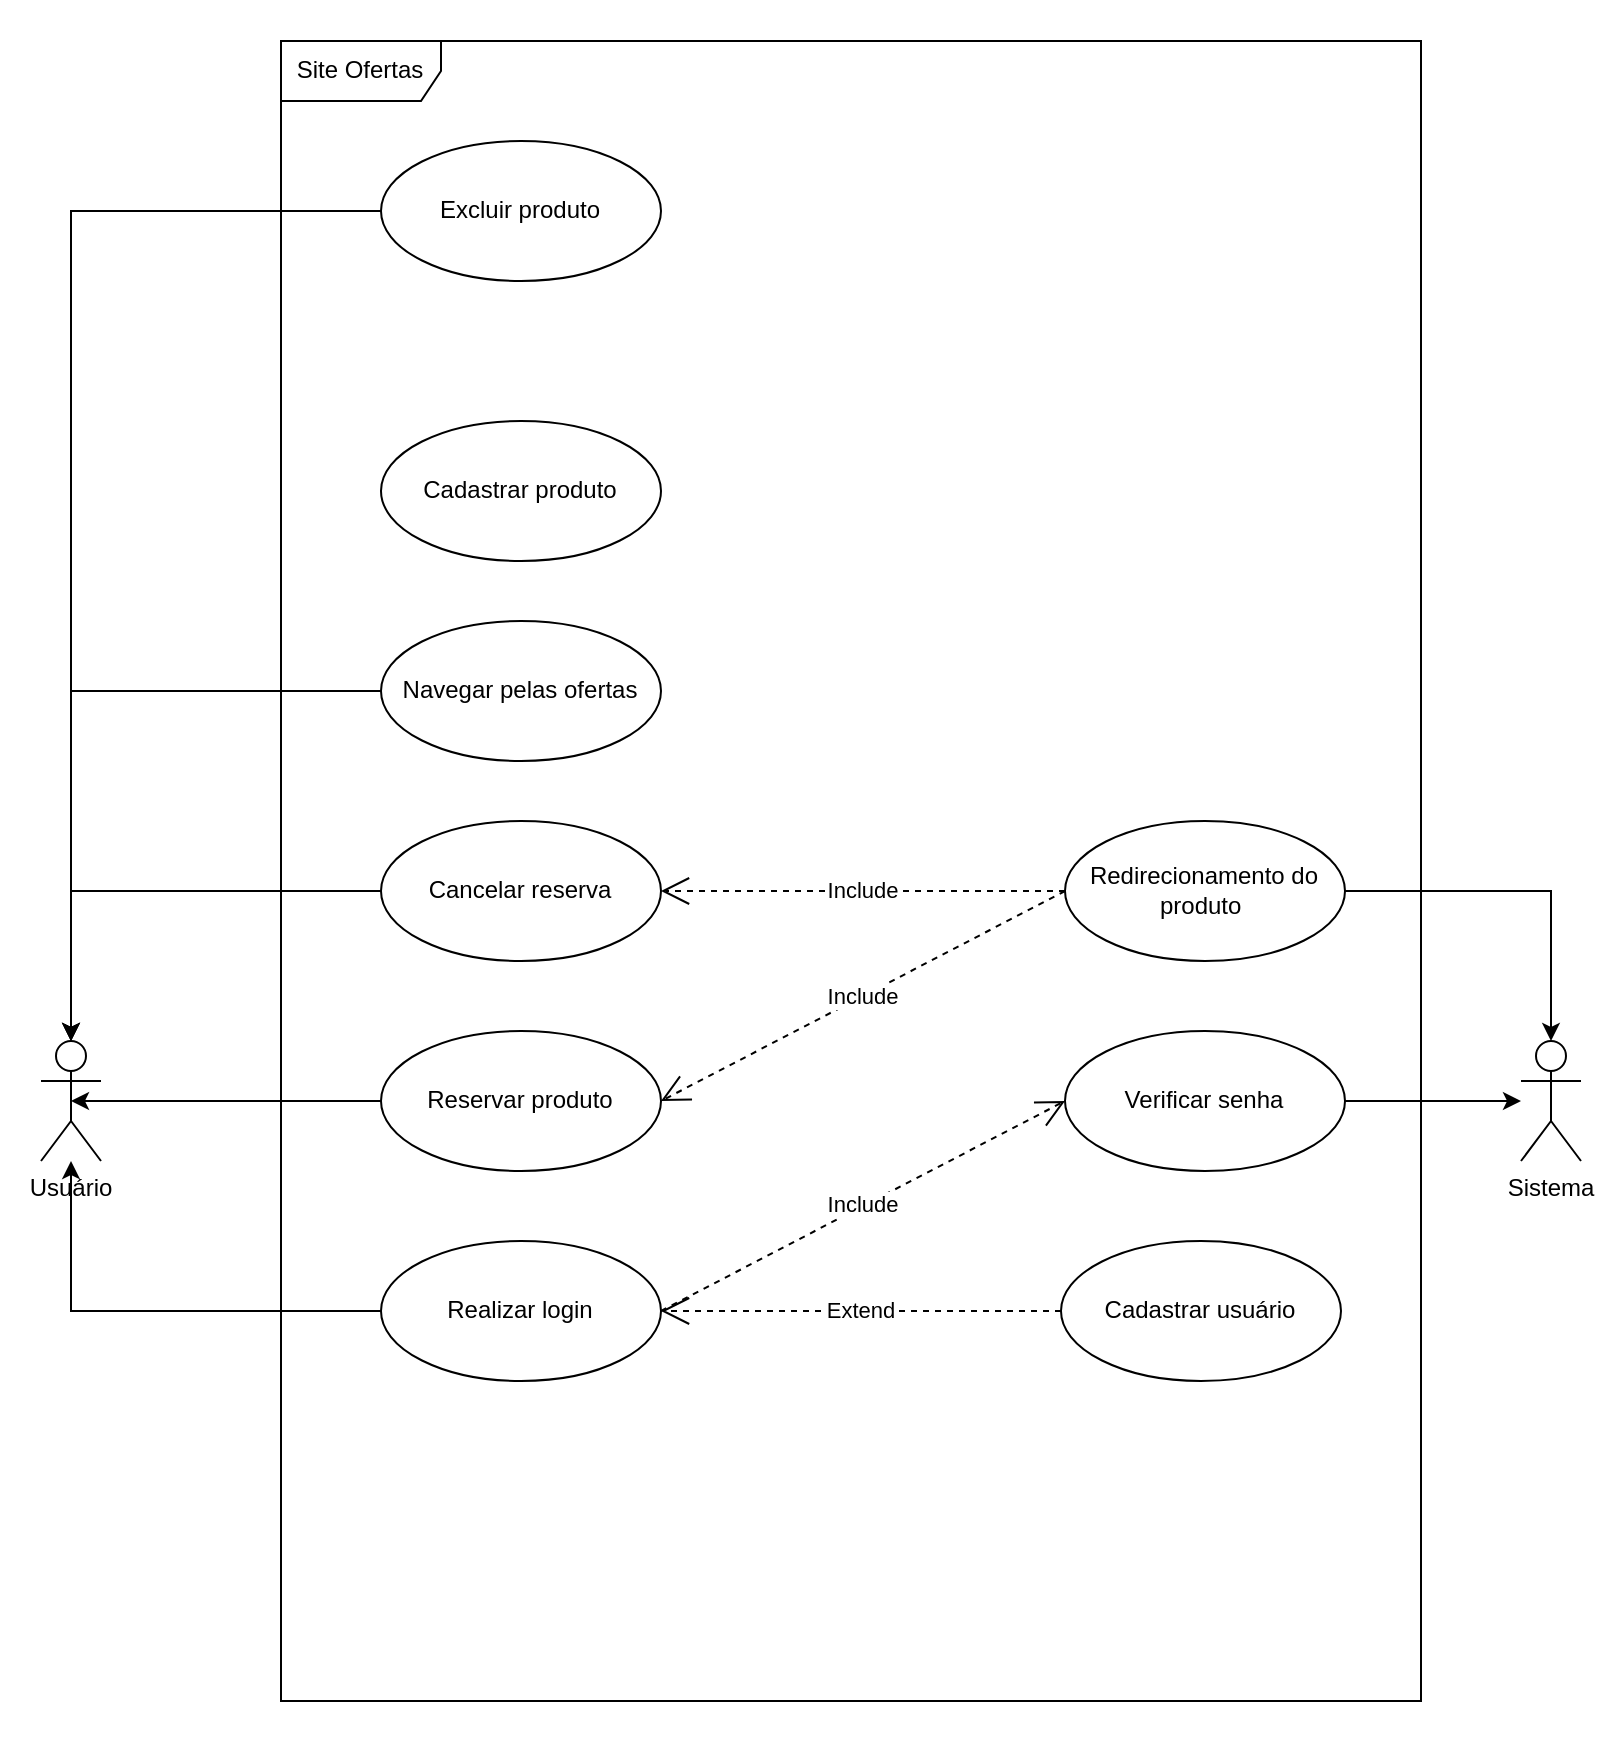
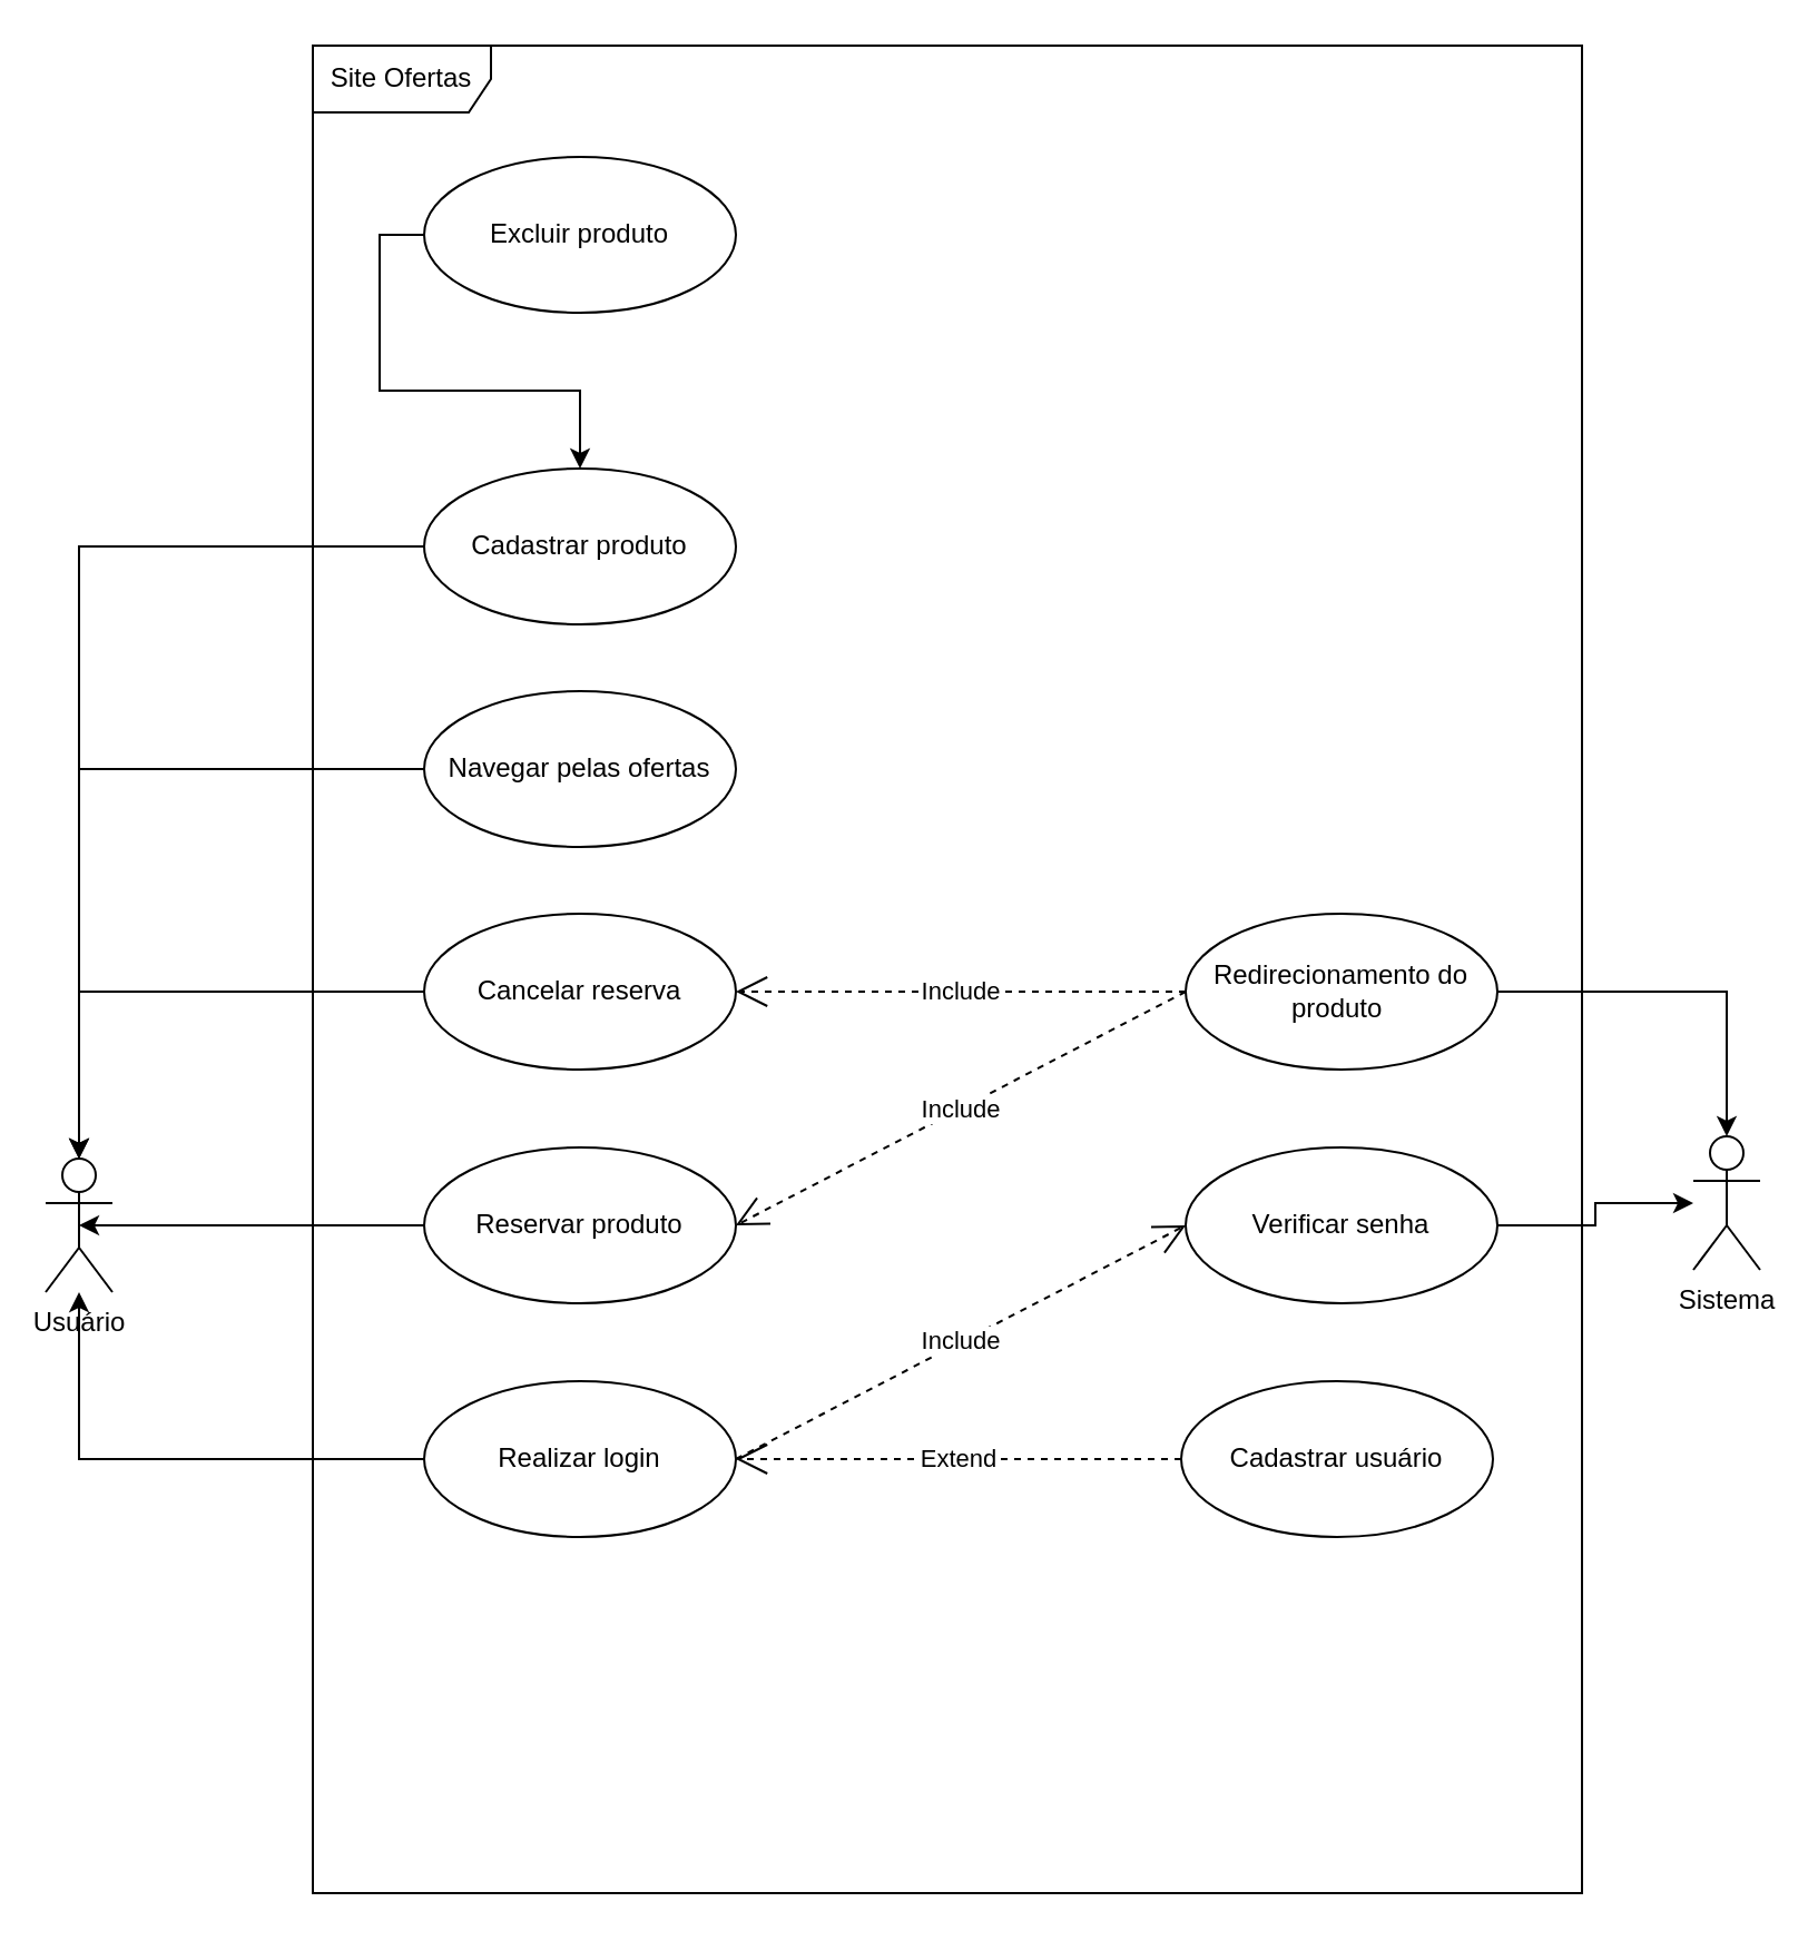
  <mxCell id="0" />
  <mxCell id="1" parent="0" />
  <mxCell id="2" value="Usuário" style="shape=umlActor;verticalLabelPosition=bottom;verticalAlign=top;html=1;" parent="1" vertex="1"><mxGeometry x="20" y="520" width="30" height="60" as="geometry" /></mxCell>
  <mxCell id="3" style="edgeStyle=orthogonalEdgeStyle;rounded=0;orthogonalLoop=1;jettySize=auto;html=1;" parent="1" source="4" target="2" edge="1"><mxGeometry relative="1" as="geometry" /></mxCell>
  <mxCell id="4" value="Realizar login" style="ellipse;whiteSpace=wrap;html=1;" parent="1" vertex="1"><mxGeometry x="190" y="620" width="140" height="70" as="geometry" /></mxCell>
  <mxCell id="5" style="edgeStyle=orthogonalEdgeStyle;rounded=0;orthogonalLoop=1;jettySize=auto;html=1;exitX=0;exitY=0.5;exitDx=0;exitDy=0;entryX=0.5;entryY=0.5;entryDx=0;entryDy=0;entryPerimeter=0;" parent="1" source="6" target="2" edge="1"><mxGeometry relative="1" as="geometry" /></mxCell>
  <mxCell id="6" value="Reservar produto" style="ellipse;whiteSpace=wrap;html=1;" parent="1" vertex="1"><mxGeometry x="190" y="515" width="140" height="70" as="geometry" /></mxCell>
- <mxCell id="7" value="Sistema" style="shape=umlActor;verticalLabelPosition=bottom;verticalAlign=top;html=1;" parent="1" vertex="1"><mxGeometry x="760" y="520" width="30" height="60" as="geometry" /></mxCell>
+ <mxCell id="7" value="Sistema" style="shape=umlActor;verticalLabelPosition=bottom;verticalAlign=top;html=1;" parent="1" vertex="1"><mxGeometry x="760" y="510" width="30" height="60" as="geometry" /></mxCell>
  <mxCell id="8" style="edgeStyle=orthogonalEdgeStyle;rounded=0;orthogonalLoop=1;jettySize=auto;html=1;exitX=0;exitY=0.5;exitDx=0;exitDy=0;" parent="1" source="9" target="2" edge="1"><mxGeometry relative="1" as="geometry" /></mxCell>
  <mxCell id="9" value="Cancelar reserva" style="ellipse;whiteSpace=wrap;html=1;" parent="1" vertex="1"><mxGeometry x="190" y="410" width="140" height="70" as="geometry" /></mxCell>
  <mxCell id="10" value="Include" style="endArrow=open;endSize=12;dashed=1;html=1;entryX=0;entryY=0.5;entryDx=0;entryDy=0;exitX=1;exitY=0.5;exitDx=0;exitDy=0;" parent="1" source="4" target="12" edge="1"><mxGeometry width="160" relative="1" as="geometry"><mxPoint x="450" y="600" as="sourcePoint" /><mxPoint x="530" y="600" as="targetPoint" /></mxGeometry></mxCell>
  <mxCell id="11" style="edgeStyle=orthogonalEdgeStyle;rounded=0;orthogonalLoop=1;jettySize=auto;html=1;exitX=1;exitY=0.5;exitDx=0;exitDy=0;" parent="1" source="12" target="7" edge="1"><mxGeometry relative="1" as="geometry" /></mxCell>
  <mxCell id="12" value="Verificar senha" style="ellipse;whiteSpace=wrap;html=1;" parent="1" vertex="1"><mxGeometry x="532" y="515" width="140" height="70" as="geometry" /></mxCell>
  <mxCell id="13" value="Cadastrar usuário" style="ellipse;whiteSpace=wrap;html=1;" parent="1" vertex="1"><mxGeometry x="530" y="620" width="140" height="70" as="geometry" /></mxCell>
  <mxCell id="14" value="Extend" style="endArrow=open;endSize=12;dashed=1;html=1;entryX=1;entryY=0.5;entryDx=0;entryDy=0;exitX=0;exitY=0.5;exitDx=0;exitDy=0;" parent="1" source="13" target="4" edge="1"><mxGeometry width="160" relative="1" as="geometry"><mxPoint x="440" y="670" as="sourcePoint" /><mxPoint x="590" y="380" as="targetPoint" /></mxGeometry></mxCell>
  <mxCell id="15" style="edgeStyle=orthogonalEdgeStyle;rounded=0;orthogonalLoop=1;jettySize=auto;html=1;exitX=0;exitY=0.5;exitDx=0;exitDy=0;" parent="1" source="16" target="2" edge="1"><mxGeometry relative="1" as="geometry" /></mxCell>
  <mxCell id="16" value="Navegar pelas ofertas" style="ellipse;whiteSpace=wrap;html=1;" parent="1" vertex="1"><mxGeometry x="190" y="310" width="140" height="70" as="geometry" /></mxCell>
  <mxCell id="17" style="edgeStyle=orthogonalEdgeStyle;rounded=0;orthogonalLoop=1;jettySize=auto;html=1;exitX=1;exitY=0.5;exitDx=0;exitDy=0;" parent="1" source="18" target="7" edge="1"><mxGeometry relative="1" as="geometry" /></mxCell>
  <mxCell id="18" value="Redirecionamento do produto&amp;nbsp;" style="ellipse;whiteSpace=wrap;html=1;" parent="1" vertex="1"><mxGeometry x="532" y="410" width="140" height="70" as="geometry" /></mxCell>
  <mxCell id="19" value="Include" style="endArrow=open;endSize=12;dashed=1;html=1;entryX=1;entryY=0.5;entryDx=0;entryDy=0;exitX=0;exitY=0.5;exitDx=0;exitDy=0;" parent="1" source="18" target="6" edge="1"><mxGeometry width="160" relative="1" as="geometry"><mxPoint x="329.997" y="530.251" as="sourcePoint" /><mxPoint x="490.5" y="450" as="targetPoint" /></mxGeometry></mxCell>
  <mxCell id="20" value="Site Ofertas" style="shape=umlFrame;whiteSpace=wrap;html=1;width=80;height=30;" parent="1" vertex="1"><mxGeometry x="140" y="20" width="570" height="830" as="geometry" /></mxCell>
+ <mxCell id="21" style="edgeStyle=orthogonalEdgeStyle;rounded=0;orthogonalLoop=1;jettySize=auto;html=1;exitX=0;exitY=0.5;exitDx=0;exitDy=0;entryX=0.5;entryY=0;entryDx=0;entryDy=0;entryPerimeter=0;" parent="1" source="22" target="2" edge="1"><mxGeometry relative="1" as="geometry"><mxPoint x="180" as="sourcePoint" y="220" /><mxPoint x="45" y="530" as="targetPoint" /></mxGeometry></mxCell>
  <mxCell id="22" value="Cadastrar produto" style="ellipse;whiteSpace=wrap;html=1;" parent="1" vertex="1"><mxGeometry x="190" y="210" width="140" height="70" as="geometry" /></mxCell>
  <mxCell id="23" value="Include" style="endArrow=open;endSize=12;dashed=1;html=1;entryX=1;entryY=0.5;entryDx=0;entryDy=0;exitX=0;exitY=0.5;exitDx=0;exitDy=0;" parent="1" source="18" target="9" edge="1"><mxGeometry width="160" relative="1" as="geometry"><mxPoint x="480" y="455" as="sourcePoint" /><mxPoint x="319.497" y="535.251" as="targetPoint" /></mxGeometry></mxCell>
  <mxCell id="24" value="Excluir produto" style="ellipse;whiteSpace=wrap;html=1;" vertex="1" parent="1"><mxGeometry x="190" y="70" width="140" height="70" as="geometry" /></mxCell>
- <mxCell id="25" style="edgeStyle=orthogonalEdgeStyle;rounded=0;orthogonalLoop=1;jettySize=auto;html=1;exitX=0;exitY=0.5;exitDx=0;exitDy=0;entryX=0.5;entryY=0;entryDx=0;entryDy=0;entryPerimeter=0;" edge="1" parent="1" source="24" target="2"><mxGeometry relative="1" as="geometry"><mxPoint x="200" y="255" as="sourcePoint" /><mxPoint x="45" y="530" as="targetPoint" /></mxGeometry></mxCell>
+ <mxCell id="25" style="edgeStyle=orthogonalEdgeStyle;rounded=0;orthogonalLoop=1;jettySize=auto;html=1;exitX=0;exitY=0.5;exitDx=0;exitDy=0;" edge="1" parent="1" source="24" target="22"><mxGeometry relative="1" as="geometry"><mxPoint x="200" y="255" as="sourcePoint" /><mxPoint x="45" y="530" as="targetPoint" /></mxGeometry></mxCell>
